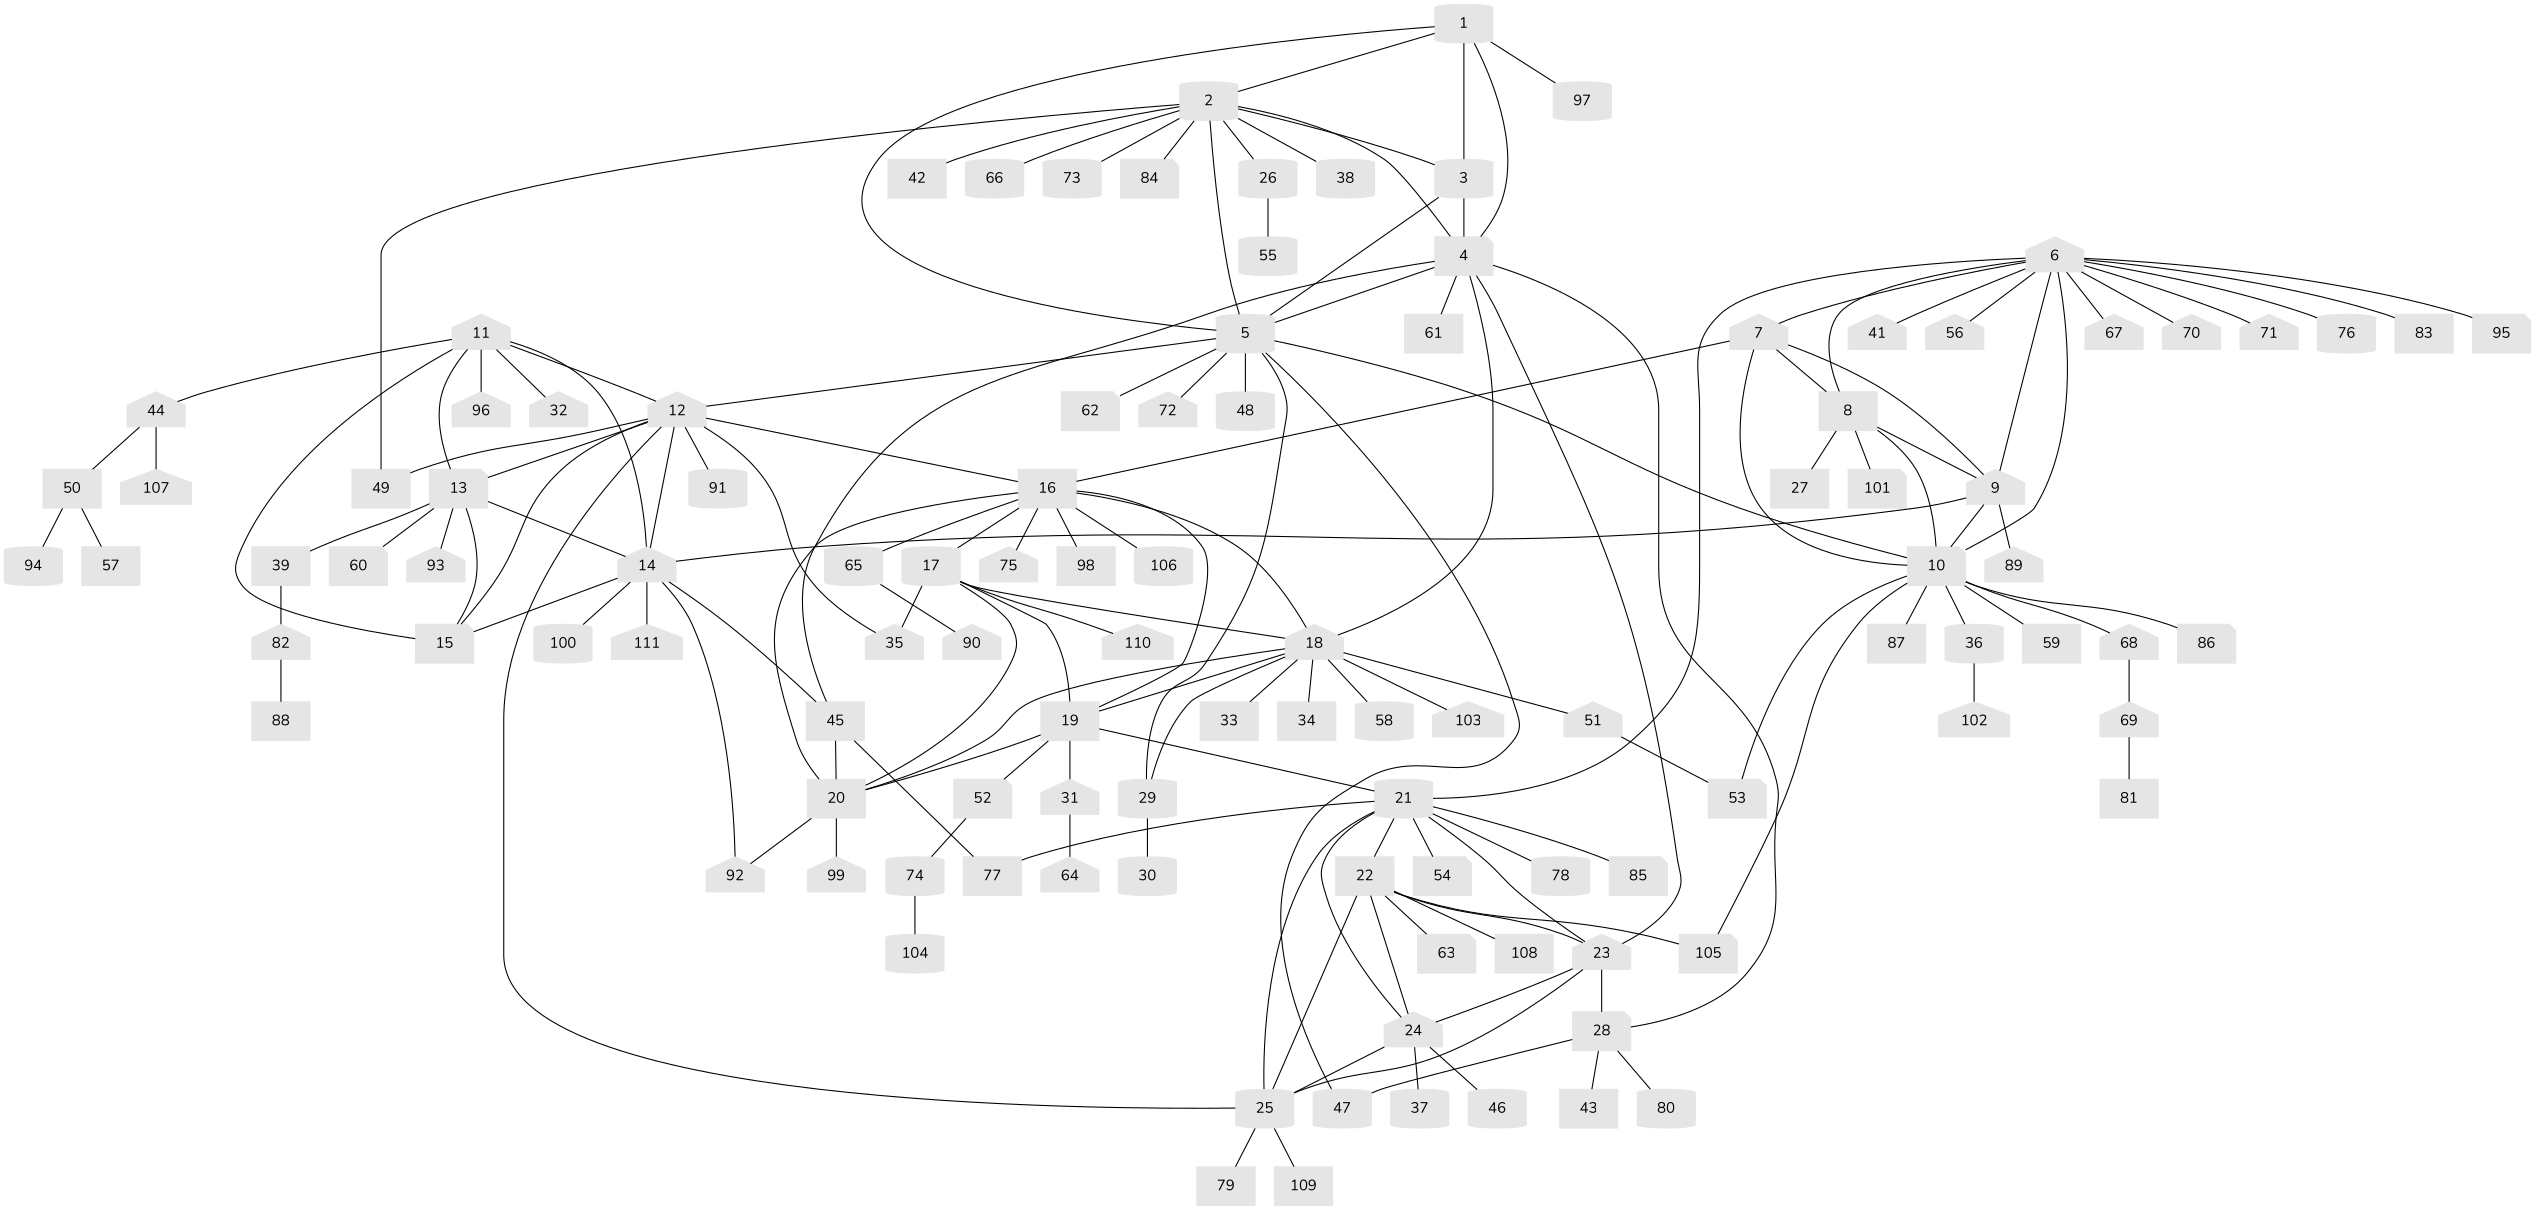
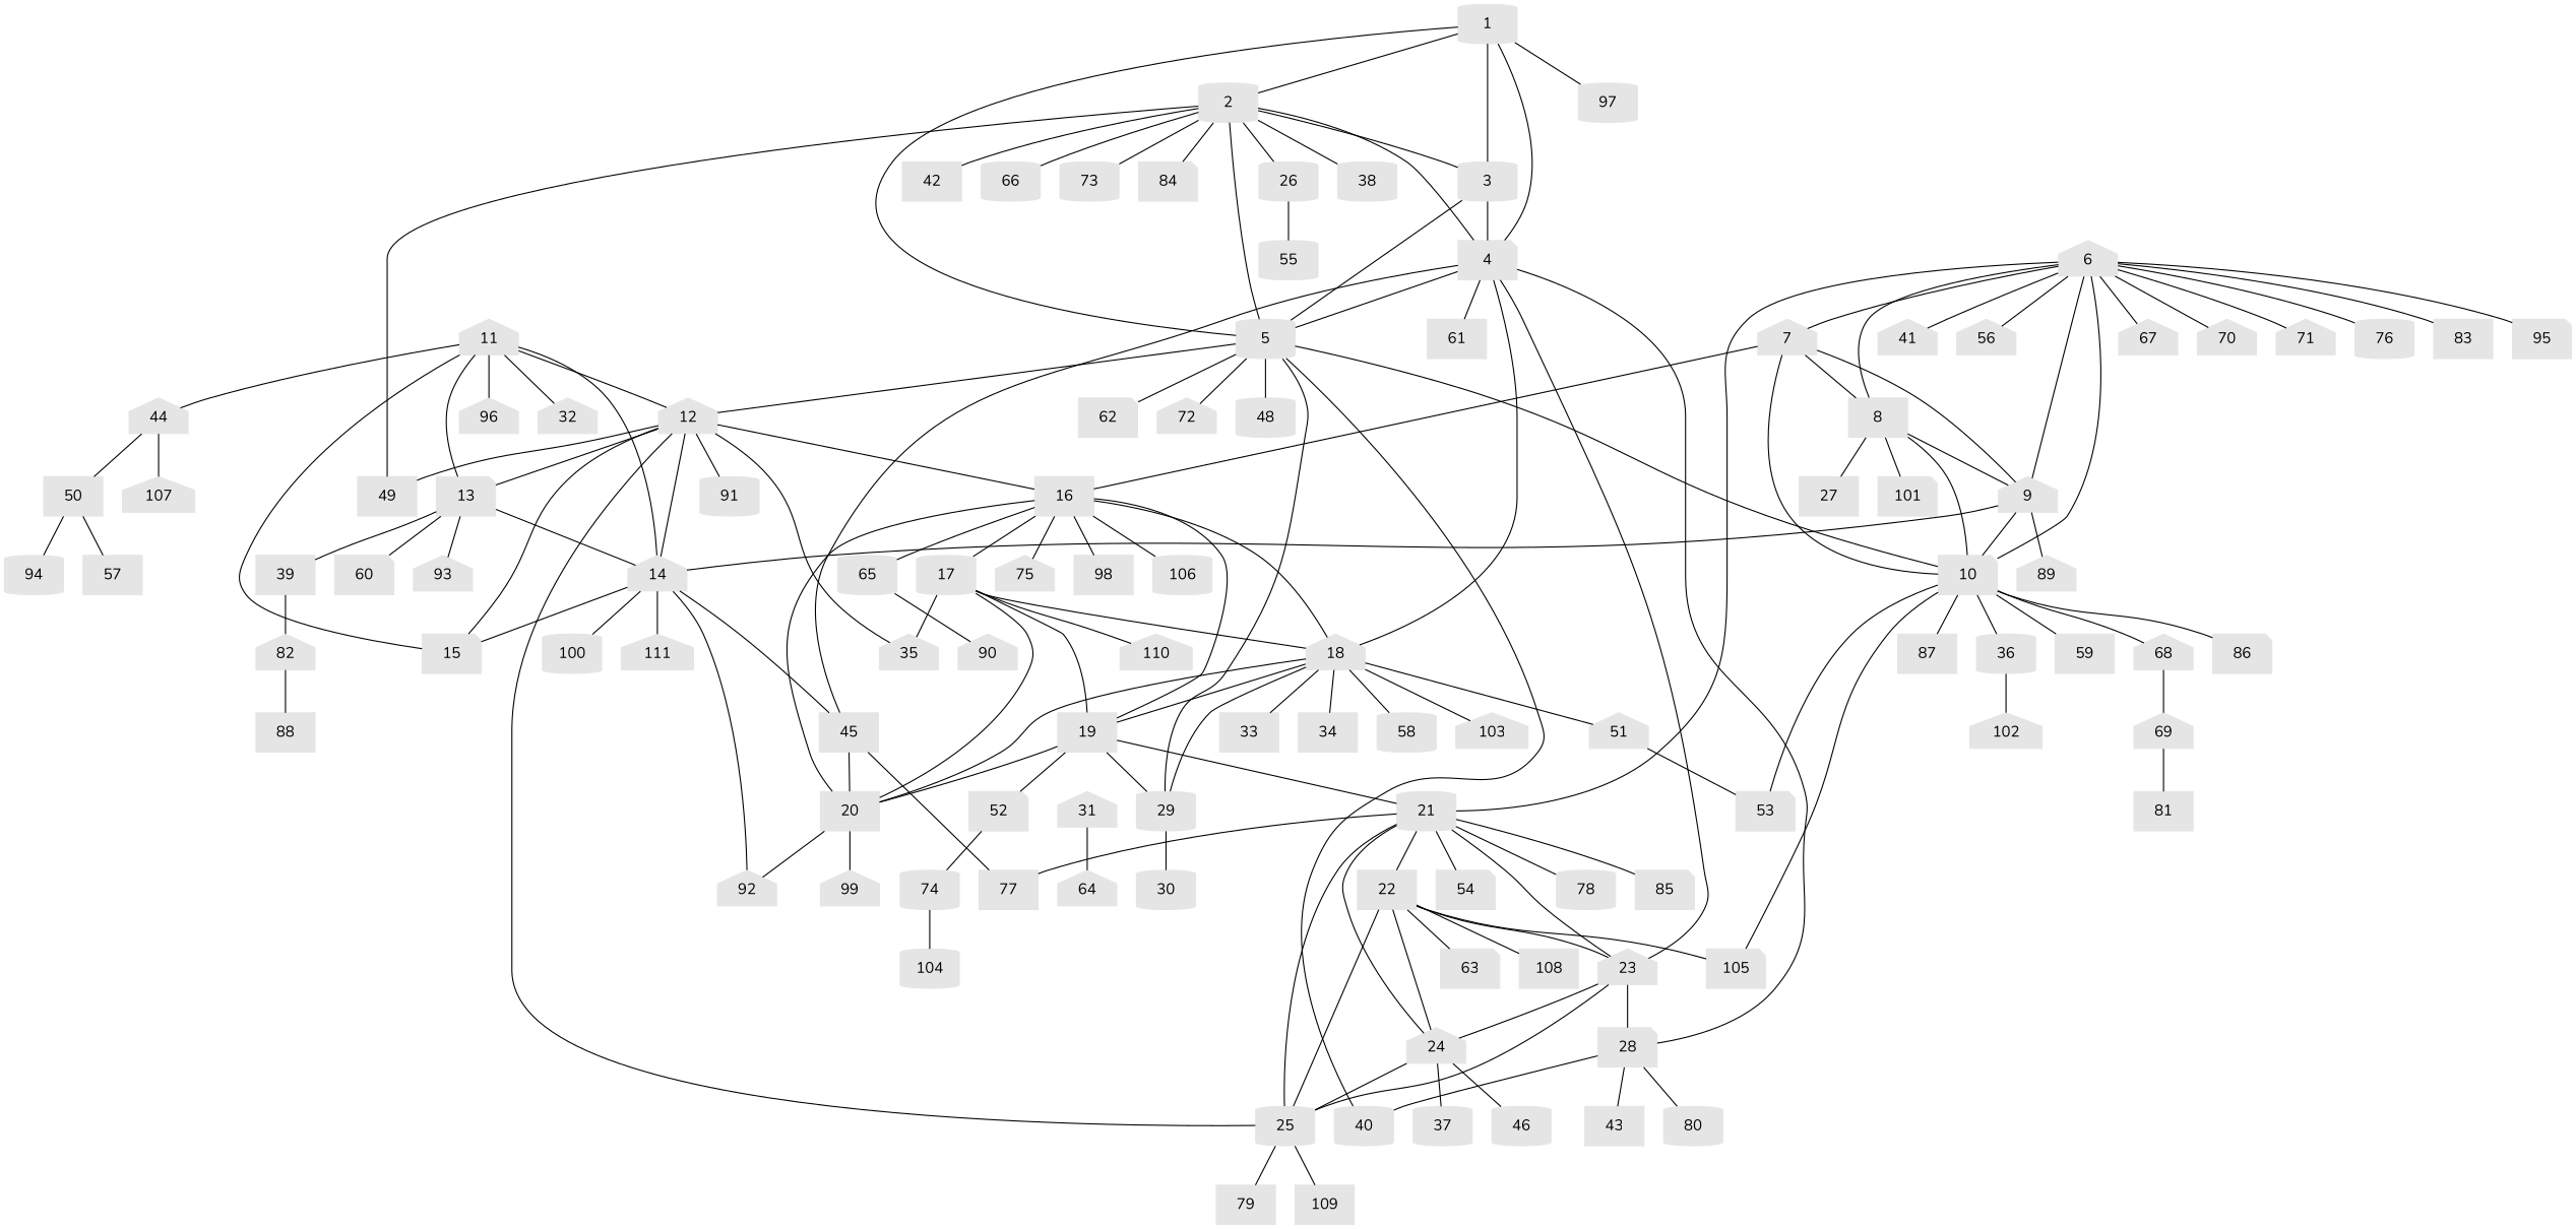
  graph {
    fontname=Nunito
    node [color=gray90 fontname=Nunito shape=house style=filled]
    edge [fontname=Nunito]
    1 [shape=cylinder]
    2 [shape=cylinder]
    3 [shape=cylinder]
    4 [shape=note]
    5 [shape=cylinder]
    97 [shape=cylinder]
    26 [shape=cylinder]
    38 [shape=cylinder]
    42 [shape=box]
    49 [shape=box]
    66 [shape=cylinder]
    73 [shape=cylinder]
    84 [shape=note]
    18
    23
    28 [shape=note]
    45 [shape=box]
    61 [shape=box]
    10 [shape=note]
    12
    29 [shape=cylinder]
-   47 [shape=cylinder]
+   47 [shape=cylinder label=40]
    48 [shape=cylinder]
    62 [shape=note]
    72
    55 [shape=cylinder]
    19 [shape=box]
    20 [shape=box]
    33 [shape=box]
    34 [shape=box]
    51
    58 [shape=cylinder]
    103
    25 [shape=cylinder]
    24
    43 [shape=box]
    80 [shape=cylinder]
    77 [shape=box]
    36 [shape=cylinder]
    53 [shape=note]
    59 [shape=box]
    68
    86 [shape=note]
    87 [shape=box]
    105 [shape=note]
    16 [shape=box]
    14
    13 [shape=note]
    15 [shape=note]
    35
    91 [shape=cylinder]
    30 [shape=cylinder]
    6
    7
    8 [shape=box]
    9
    21 [shape=cylinder]
    41
    56
    67
    70
    71
    76 [shape=cylinder]
    83 [shape=box]
    95 [shape=note]
    27 [shape=box]
    101 [shape=note]
    89
    22 [shape=box]
    54 [shape=note]
    78 [shape=cylinder]
    85 [shape=note]
    17 [shape=cylinder]
    65 [shape=cylinder]
    75
    98 [shape=box]
    106 [shape=cylinder]
    92
    100 [shape=cylinder]
    111
    102
    69
    11
    32
    44
    96
    39 [shape=box]
    60 [shape=note]
    93
    50 [shape=box]
    107
    79 [shape=box]
    109 [shape=box]
    82
    110
    31
    52 [shape=note]
    99
    90
    64
    74 [shape=cylinder]
    63 [shape=note]
    108 [shape=box]
    37 [shape=cylinder]
    46 [shape=cylinder]
    88 [shape=box]
    57 [shape=box]
    94 [shape=cylinder]
    104 [shape=cylinder]
    81 [shape=box]
    1 -- 2
    1 -- 3
    1 -- 4
    1 -- 5
    1 -- 97
    2 -- 3
    2 -- 4
    2 -- 5
    2 -- 26
    2 -- 38
    2 -- 42
    2 -- 49
    2 -- 66
    2 -- 73
    2 -- 84
    3 -- 4
    3 -- 5
    4 -- 5
    4 -- 18
    4 -- 23
    4 -- 28
    4 -- 45
    4 -- 61
    5 -- 10
    5 -- 12
    5 -- 29
    5 -- 47
    5 -- 48
    5 -- 62
    5 -- 72
    26 -- 55
    18 -- 29
    18 -- 19
    18 -- 20
    18 -- 33
    18 -- 34
    18 -- 51
    18 -- 58
    18 -- 103
    23 -- 28
    23 -- 25
    23 -- 24
    28 -- 47
    28 -- 43
    28 -- 80
    45 -- 20
    45 -- 77
    10 -- 36
    10 -- 53
    10 -- 59
    10 -- 68
    10 -- 86
    10 -- 87
    10 -- 105
    12 -- 49
    12 -- 25
    12 -- 16
    12 -- 14
    12 -- 13
    12 -- 15
    12 -- 35
    12 -- 91
    29 -- 30
    19 -- 20
    19 -- 21
-   19 -- 31
+   19 -- 29
    19 -- 52
    20 -- 92
    20 -- 99
    51 -- 53
    25 -- 79
    25 -- 109
    24 -- 25
    24 -- 37
    24 -- 46
    36 -- 102
    68 -- 69
    16 -- 18
    16 -- 19
    16 -- 20
    16 -- 17
    16 -- 65
    16 -- 75
    16 -- 98
    16 -- 106
    14 -- 45
    14 -- 15
    14 -- 92
    14 -- 100
    14 -- 111
    13 -- 14
-   13 -- 15
    13 -- 39
    13 -- 60
    13 -- 93
    6 -- 10
    6 -- 7
    6 -- 8
    6 -- 9
    6 -- 21
    6 -- 41
    6 -- 56
    6 -- 67
    6 -- 70
    6 -- 71
    6 -- 76
    6 -- 83
    6 -- 95
    7 -- 10
    7 -- 16
    7 -- 8
    7 -- 9
    8 -- 10
    8 -- 9
    8 -- 27
    8 -- 101
    9 -- 10
    9 -- 14
    9 -- 89
    21 -- 23
    21 -- 25
    21 -- 24
    21 -- 77
    21 -- 22
    21 -- 54
    21 -- 78
    21 -- 85
    22 -- 23
    22 -- 25
    22 -- 24
    22 -- 105
    22 -- 63
    22 -- 108
    17 -- 18
    17 -- 19
    17 -- 20
    17 -- 35
    17 -- 110
    65 -- 90
    69 -- 81
    11 -- 12
    11 -- 14
    11 -- 13
    11 -- 15
    11 -- 32
    11 -- 44
    11 -- 96
    44 -- 50
    44 -- 107
    39 -- 82
    50 -- 57
    50 -- 94
    82 -- 88
    31 -- 64
    52 -- 74
    74 -- 104
  }
